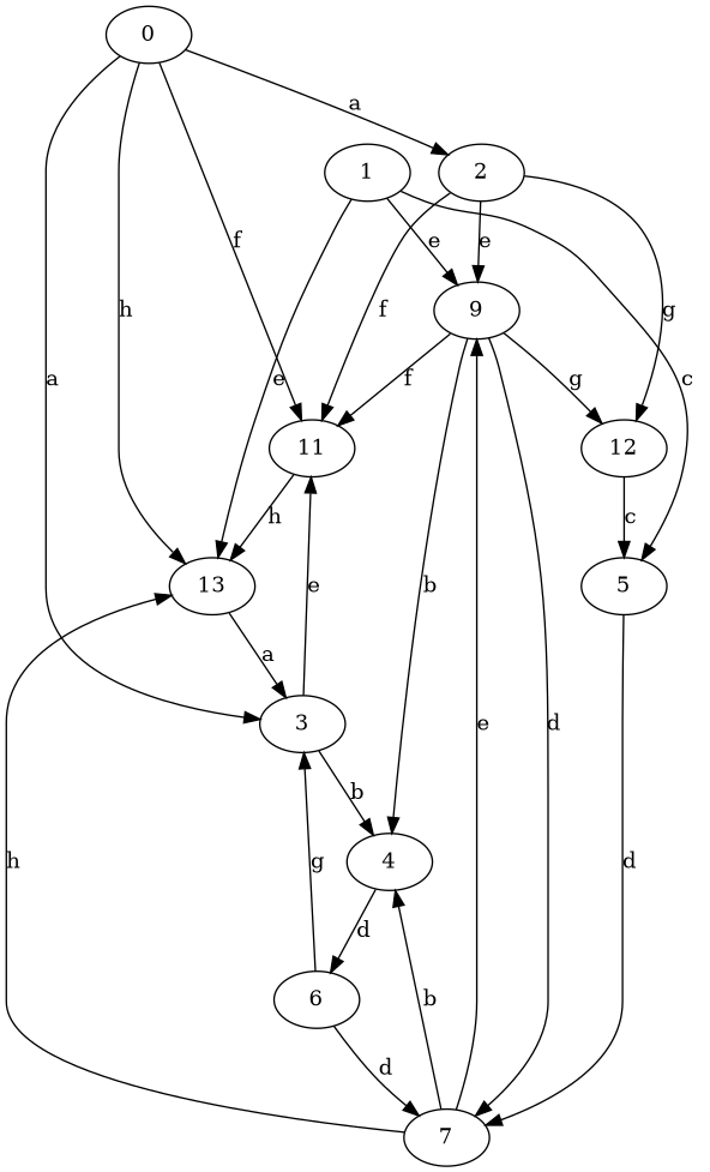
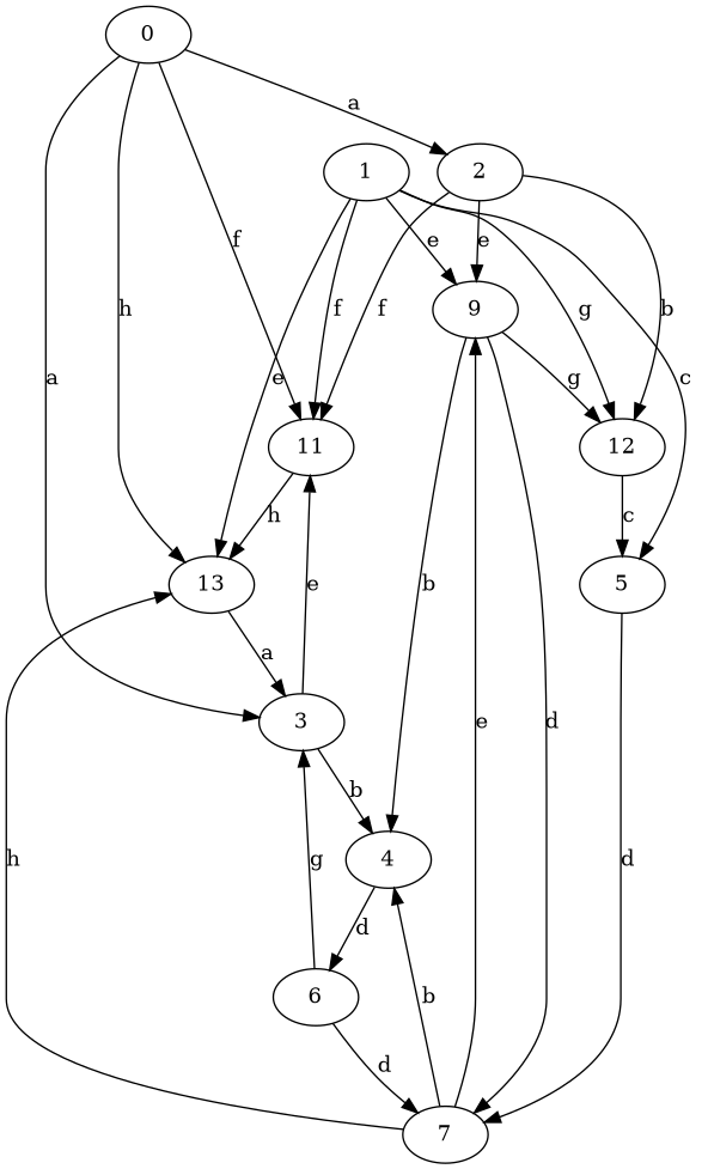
  strict digraph {
    2
    9
    11
    12
    4
    7
    13
    5
    3
    6
    0
    1
    2 -> 9 [label=e]
    2 -> 11 [label=f]
-   2 -> 12 [label=g]
+   2 -> 12 [label=b]
    9 -> 12 [label=g]
    9 -> 4 [label=b]
    9 -> 7 [label=d]
    11 -> 13 [label=h]
    12 -> 5 [label=c]
    4 -> 6 [label=d]
    7 -> 9 [label=e]
    7 -> 4 [label=b]
    7 -> 13 [label=h]
    13 -> 3 [label=a]
    5 -> 7 [label=d]
    3 -> 11 [label=e]
    3 -> 4 [label=b]
    6 -> 7 [label=d]
    6 -> 3 [label=g]
    0 -> 2 [label=a]
    0 -> 11 [label=f]
    0 -> 13 [label=h]
    0 -> 3 [label=a]
    1 -> 9 [label=e]
-   9 -> 11 [label=f]
+   1 -> 11 [label=f]
+   1 -> 12 [label=g]
    1 -> 13 [label=e]
    1 -> 5 [label=c]
  }
